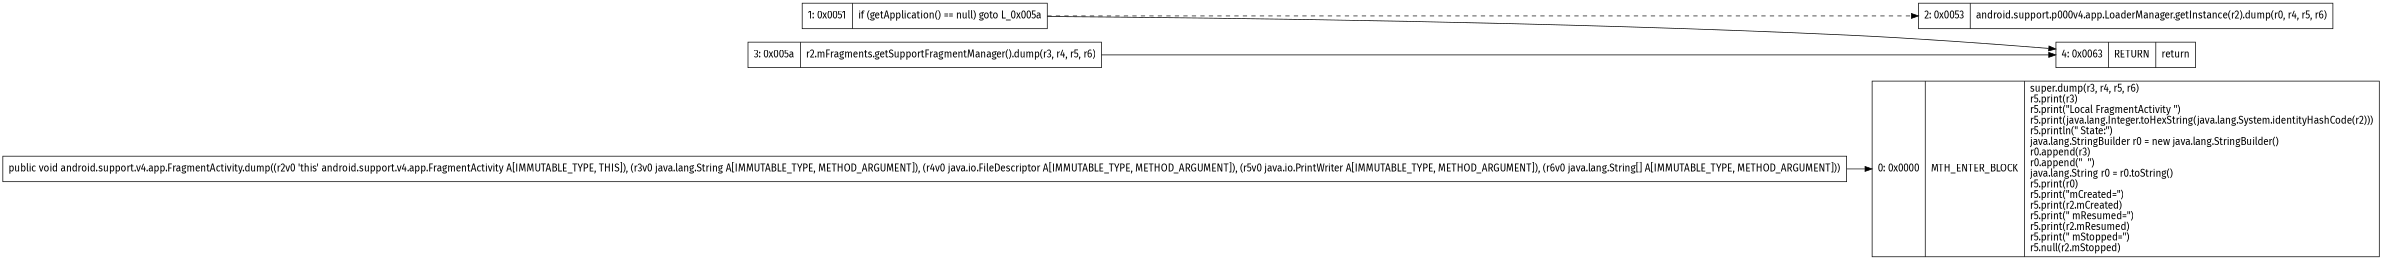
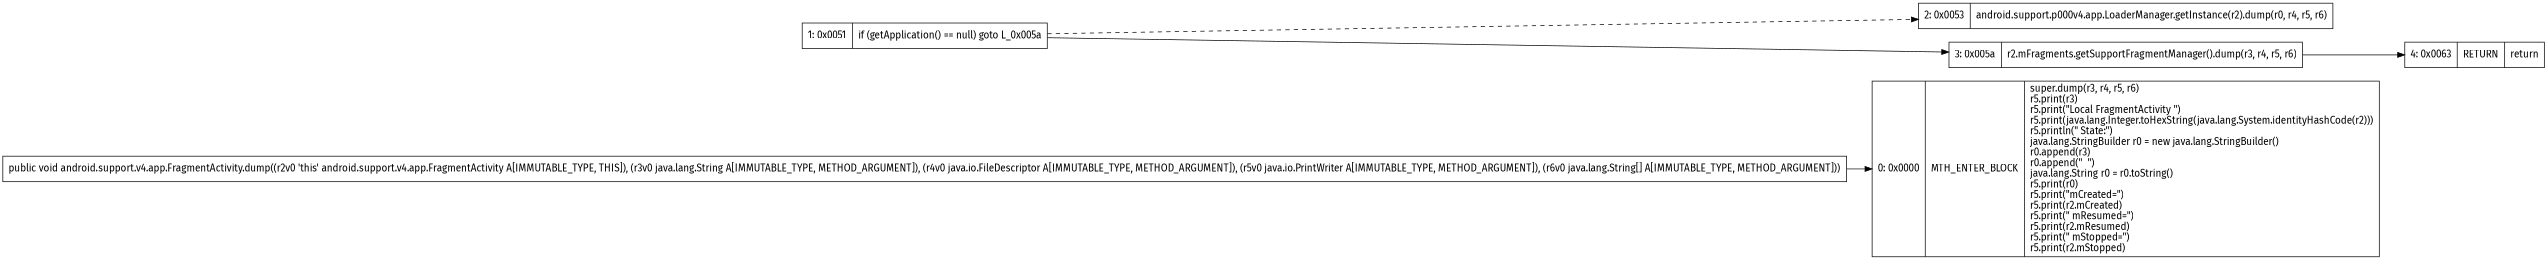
  digraph {
    fontname="Fira Sans"
    rankdir=LR
    node [fontname="Fira Sans" shape=record]
    edge [fontname="Fira Sans"]
-   n1 [label="{0\:\ 0x0000|MTH_ENTER_BLOCK\l|super.dump(r3, r4, r5, r6)\lr5.print(r3)\lr5.print(\"Local FragmentActivity \")\lr5.print(java.lang.Integer.toHexString(java.lang.System.identityHashCode(r2)))\lr5.println(\" State:\")\ljava.lang.StringBuilder r0 = new java.lang.StringBuilder()\lr0.append(r3)\lr0.append(\"  \")\ljava.lang.String r0 = r0.toString()\lr5.print(r0)\lr5.print(\"mCreated=\")\lr5.print(r2.mCreated)\lr5.print(\" mResumed=\")\lr5.print(r2.mResumed)\lr5.print(\" mStopped=\")\lr5.null(r2.mStopped)\l}"]
+   n1 [label="{0\:\ 0x0000|MTH_ENTER_BLOCK\l|super.dump(r3, r4, r5, r6)\lr5.print(r3)\lr5.print(\"Local FragmentActivity \")\lr5.print(java.lang.Integer.toHexString(java.lang.System.identityHashCode(r2)))\lr5.println(\" State:\")\ljava.lang.StringBuilder r0 = new java.lang.StringBuilder()\lr0.append(r3)\lr0.append(\"  \")\ljava.lang.String r0 = r0.toString()\lr5.print(r0)\lr5.print(\"mCreated=\")\lr5.print(r2.mCreated)\lr5.print(\" mResumed=\")\lr5.print(r2.mResumed)\lr5.print(\" mStopped=\")\lr5.print(r2.mStopped)\l}"]
    n2 [label="{1\:\ 0x0051|if (getApplication() == null) goto L_0x005a\l}"]
    n3 [label="{2\:\ 0x0053|android.support.p000v4.app.LoaderManager.getInstance(r2).dump(r0, r4, r5, r6)\l}"]
    n4 [label="{3\:\ 0x005a|r2.mFragments.getSupportFragmentManager().dump(r3, r4, r5, r6)\l}"]
    n5 [label="{4\:\ 0x0063|RETURN\l|return\l}"]
    n6 [label="{public void android.support.v4.app.FragmentActivity.dump((r2v0 'this' android.support.v4.app.FragmentActivity A[IMMUTABLE_TYPE, THIS]), (r3v0 java.lang.String A[IMMUTABLE_TYPE, METHOD_ARGUMENT]), (r4v0 java.io.FileDescriptor A[IMMUTABLE_TYPE, METHOD_ARGUMENT]), (r5v0 java.io.PrintWriter A[IMMUTABLE_TYPE, METHOD_ARGUMENT]), (r6v0 java.lang.String[] A[IMMUTABLE_TYPE, METHOD_ARGUMENT])) }"]
    n2 -> n3 [style=dashed]
-   n2 -> n5
+   n2 -> n4
    n4 -> n5
    n6 -> n1
  }
